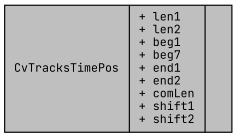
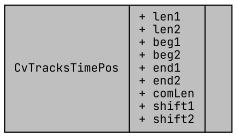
  digraph {
    rankdir=LR
    fontname="JetBrains Mono"
-   n1 [color=black fillcolor=grey75 fontcolor=black fontname="JetBrains Mono" fontsize=10 height=0.2 label="{CvTracksTimePos\n|+ len1\l+ len2\l+ beg1\l+ beg7\l+ end1\l+ end2\l+ comLen\l+ shift1\l+ shift2\l|}" shape=record style=filled width=0.4]
+   n1 [color=black fillcolor=grey75 fontcolor=black fontname="JetBrains Mono" fontsize=10 height=0.2 label="{CvTracksTimePos\n|+ len1\l+ len2\l+ beg1\l+ beg2\l+ end1\l+ end2\l+ comLen\l+ shift1\l+ shift2\l|}" shape=record style=filled width=0.4]
  }
